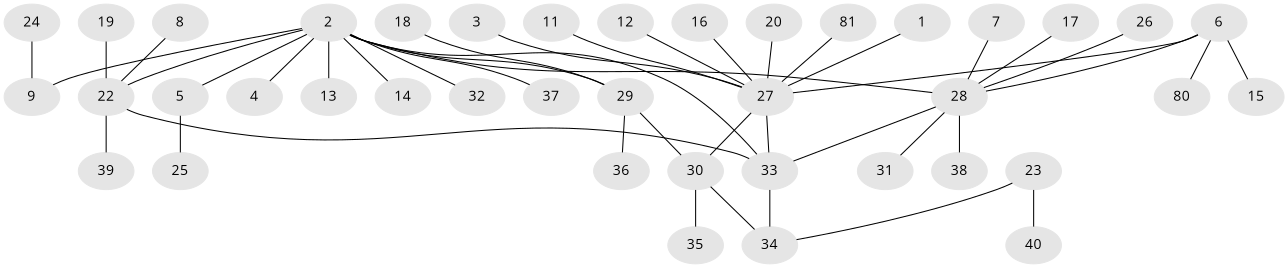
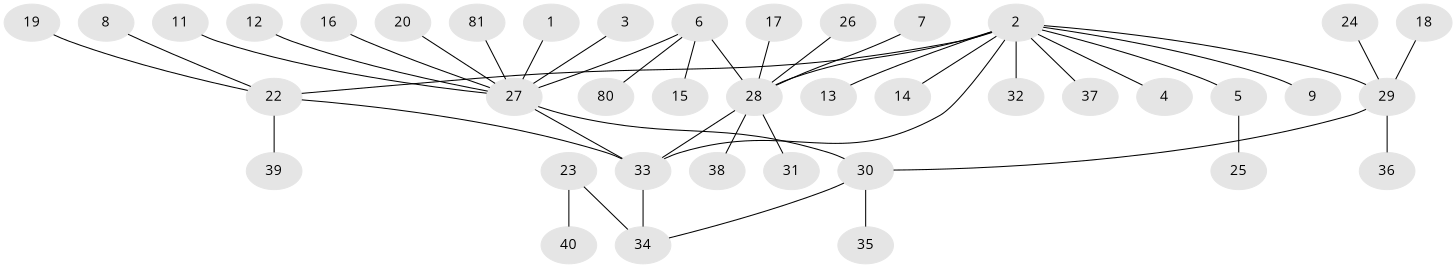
  graph {
    fontname="Open Sans"
    node [color=gray90 fontname="Open Sans" style=filled]
    edge [fontname="Open Sans" weight=1.0]
    1
    27
    33
    30
    2
    4
    5
    9
    13
    14
    22
    28
    29
    32
    37
    25
    39
    31
    38
    36
    34
    3
    6
    n24 [label=80]
    15
    7
    8
    11
    12
    16
    17
    18
    19
    20
    n35 [label=81]
    23
    40
    24
    26
    35
    1 -- 27
    27 -- 33
    27 -- 30
    33 -- 34
    30 -- 34
    30 -- 35
    2 -- 33
    2 -- 4
    2 -- 5
    2 -- 9
    2 -- 13
    2 -- 14
    2 -- 22
    2 -- 28 [weight=2.0]
    2 -- 29 [weight=2.0]
    2 -- 32
    2 -- 37
    5 -- 25
    22 -- 33
    22 -- 39
    28 -- 33
    28 -- 31
    28 -- 38
    29 -- 30
    29 -- 36
    3 -- 27
    6 -- 27
    6 -- 28
    6 -- n24
    6 -- 15
    7 -- 28
    8 -- 22
    11 -- 27
    12 -- 27
    16 -- 27
    17 -- 28
    18 -- 29
    19 -- 22
    20 -- 27
    n35 -- 27
    23 -- 34
    23 -- 40
-   24 -- 9
+   24 -- 29
    26 -- 28
  }
